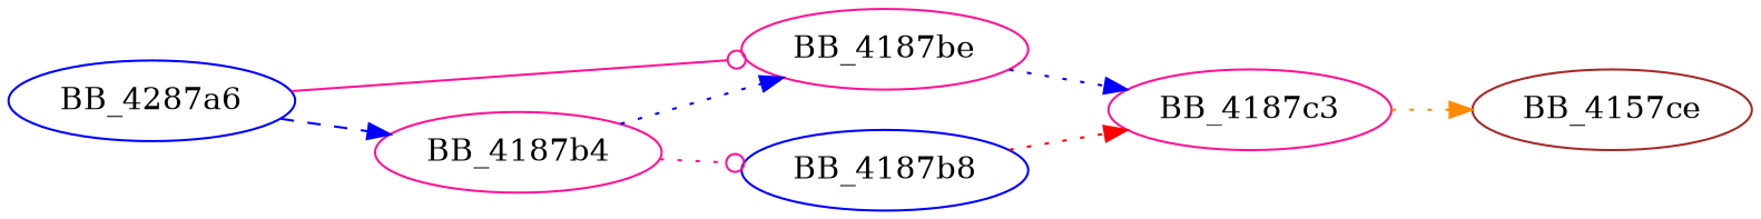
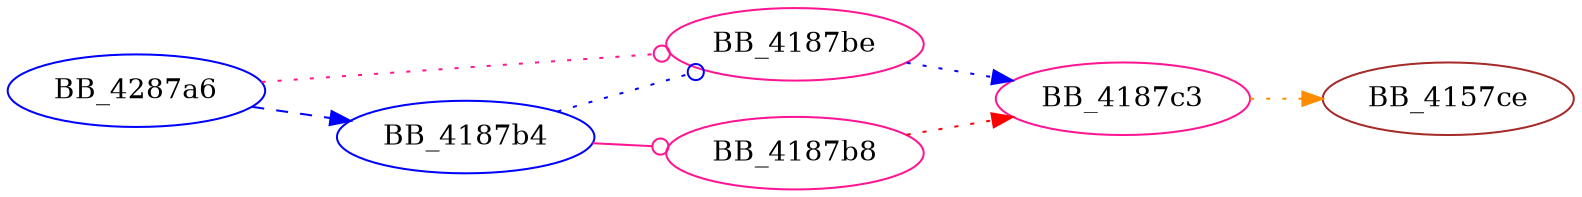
  digraph {
    rankdir=LR
    node [color=deeppink]
    edge [arrowhead=normal color=blue style=dotted]
    n1 [color=blue label=BB_4287a6]
-   BB_4187b4
+   BB_4187b4 [color=blue]
    BB_4187be
-   BB_4187b8 [color=blue]
+   BB_4187b8
    BB_4187c3
    n6 [color=brown label=BB_4157ce]
    n1 -> BB_4187b4 [style=dashed]
-   n1 -> BB_4187be [arrowhead=odot color=deeppink style=solid]
-   BB_4187b4 -> BB_4187be
-   BB_4187b4 -> BB_4187b8 [arrowhead=odot color=deeppink]
+   n1 -> BB_4187be [arrowhead=odot color=deeppink]
+   BB_4187b4 -> BB_4187be [arrowhead=odot]
+   BB_4187b4 -> BB_4187b8 [arrowhead=odot color=deeppink style=solid]
    BB_4187be -> BB_4187c3
    BB_4187b8 -> BB_4187c3 [color=red]
    BB_4187c3 -> n6 [color=darkorange]
  }
